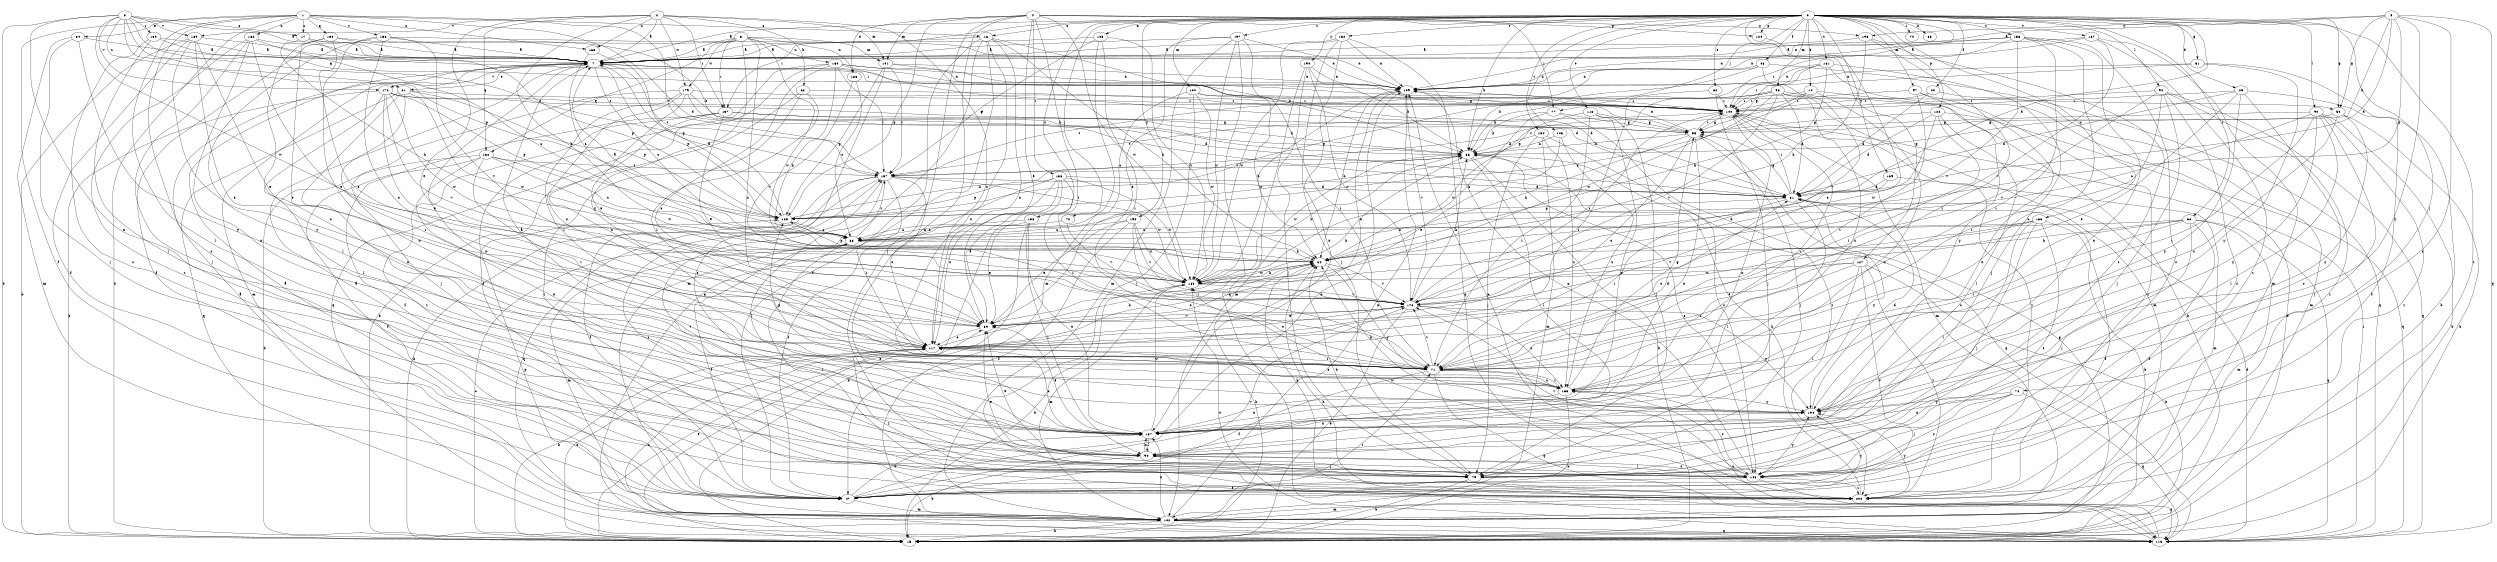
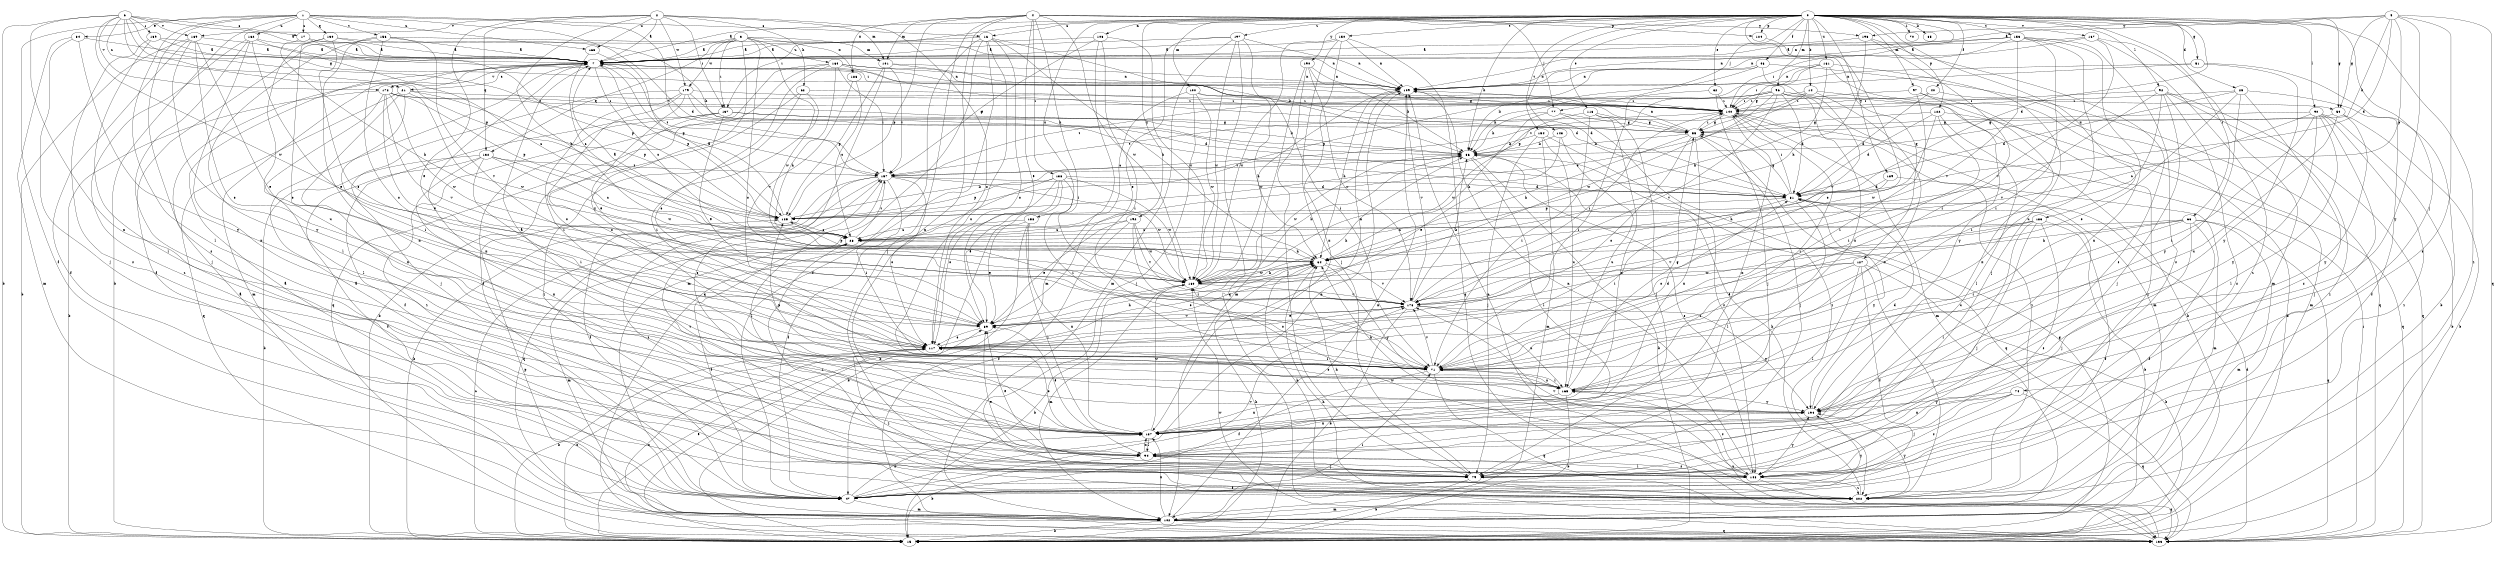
  strict digraph {
    0
    7
    14
    16
    25
    31
    32
    40
    46
    51
    54
    66
    70
-   72
    74
    77
    85
    86
    90
    92
    96
    97
    100
    103
    109
    116
    122
    124
    127
    137
    143
    150
    153
    154
    158
    161
    167
    183
    189
    190
    192
    197
    202
    157
    125
    187
    21
    172
    23
    102
    15
    140
    47
    64
    117
-   133 [label=113]
+   133
    165
    148
    194
    94
    71
    55
    79
    173
    180
    39
    1
    17
    34
    130
    156
    162
    163
    2
    62
    101
    132
    169
    179
    3
    164
    186
    4
    138
    193
    5
    6
    139
    0 -> 7 [label=a]
    0 -> 14 [label=b]
    0 -> 16 [label=c]
    0 -> 25 [label=d]
    0 -> 31 [label=d]
    0 -> 32 [label=e]
    0 -> 40 [label=f]
    0 -> 46 [label=f]
    0 -> 51 [label=g]
    0 -> 54 [label=g]
    0 -> 66 [label=i]
    0 -> 70 [label=i]
-   0 -> 72 [label=j]
    0 -> 74 [label=j]
    0 -> 77 [label=j]
    0 -> 85 [label=k]
    0 -> 86 [label=k]
    0 -> 90 [label=l]
    0 -> 92 [label=l]
    0 -> 96 [label=m]
    0 -> 97 [label=m]
    0 -> 100 [label=m]
    0 -> 103 [label=n]
    0 -> 109 [label=n]
    0 -> 116 [label=o]
    0 -> 122 [label=p]
    0 -> 124 [label=p]
    0 -> 127 [label=q]
    0 -> 137 [label=r]
    0 -> 143 [label=x]
    0 -> 150 [label=t]
    0 -> 153 [label=t]
    0 -> 154 [label=t]
    0 -> 158 [label=u]
    0 -> 161 [label=u]
    0 -> 167 [label=v]
    0 -> 183 [label=x]
    0 -> 189 [label=y]
    0 -> 190 [label=y]
    0 -> 192 [label=y]
    0 -> 197 [label=z]
    0 -> 202 [label=z]
    7 -> 109 [label=n]
    7 -> 157 [label=t]
    7 -> 125 [label=p]
    7 -> 187 [label=x]
    7 -> 21 [label=c]
    7 -> 172 [label=v]
    7 -> 23 [label=c]
    7 -> 102 [label=m]
    14 -> 157 [label=t]
    14 -> 187 [label=x]
    14 -> 23 [label=c]
    14 -> 15 [label=b]
    14 -> 140 [label=r]
    16 -> 7 [label=a]
    16 -> 86 [label=k]
    16 -> 102 [label=m]
    16 -> 47 [label=f]
    16 -> 64 [label=h]
    16 -> 117 [label=o]
    16 -> 133 [label=q]
    16 -> 165 [label=u]
    25 -> 31 [label=d]
    25 -> 140 [label=r]
    25 -> 47 [label=f]
    25 -> 117 [label=o]
    25 -> 148 [label=s]
    25 -> 194 [label=y]
    31 -> 125 [label=p]
    31 -> 15 [label=b]
    31 -> 140 [label=r]
    31 -> 194 [label=y]
    31 -> 94 [label=l]
    31 -> 71 [label=i]
    31 -> 55 [label=g]
    32 -> 140 [label=r]
    32 -> 71 [label=i]
    32 -> 79 [label=j]
    40 -> 31 [label=d]
    40 -> 102 [label=m]
    40 -> 140 [label=r]
    46 -> 86 [label=k]
    46 -> 109 [label=n]
    46 -> 125 [label=p]
    46 -> 133 [label=q]
    46 -> 173 [label=v]
    51 -> 109 [label=n]
    51 -> 15 [label=b]
    51 -> 194 [label=y]
    51 -> 55 [label=g]
    54 -> 15 [label=b]
    54 -> 165 [label=u]
    54 -> 194 [label=y]
    54 -> 55 [label=g]
    66 -> 23 [label=c]
    66 -> 102 [label=m]
    66 -> 47 [label=f]
    66 -> 64 [label=h]
    66 -> 133 [label=q]
    66 -> 165 [label=u]
    66 -> 71 [label=i]
    66 -> 79 [label=j]
-   72 -> 23 [label=c]
-   72 -> 173 [label=v]
    74 -> 187 [label=x]
    74 -> 133 [label=q]
    74 -> 148 [label=s]
    74 -> 194 [label=y]
    74 -> 79 [label=j]
    77 -> 86 [label=k]
    77 -> 202 [label=z]
    77 -> 64 [label=h]
    77 -> 55 [label=g]
    86 -> 157 [label=t]
    86 -> 15 [label=b]
    86 -> 133 [label=q]
    86 -> 148 [label=s]
    86 -> 94 [label=l]
    86 -> 180 [label=w]
    90 -> 202 [label=z]
    90 -> 23 [label=c]
    90 -> 15 [label=b]
    90 -> 194 [label=y]
    90 -> 94 [label=l]
    90 -> 71 [label=i]
    90 -> 55 [label=g]
    90 -> 79 [label=j]
    92 -> 202 [label=z]
    92 -> 140 [label=r]
    92 -> 133 [label=q]
    92 -> 148 [label=s]
    92 -> 71 [label=i]
    92 -> 79 [label=j]
    92 -> 173 [label=v]
    96 -> 31 [label=d]
    96 -> 86 [label=k]
    96 -> 157 [label=t]
    96 -> 102 [label=m]
    96 -> 15 [label=b]
    96 -> 140 [label=r]
    96 -> 165 [label=u]
    96 -> 173 [label=v]
    96 -> 180 [label=w]
    97 -> 202 [label=z]
    97 -> 187 [label=x]
    97 -> 140 [label=r]
    97 -> 71 [label=i]
    100 -> 23 [label=c]
    100 -> 140 [label=r]
    100 -> 64 [label=h]
    100 -> 79 [label=j]
    100 -> 180 [label=w]
    103 -> 7 [label=a]
    103 -> 157 [label=t]
    103 -> 102 [label=m]
    103 -> 71 [label=i]
    103 -> 180 [label=w]
    109 -> 140 [label=r]
    109 -> 64 [label=h]
    109 -> 173 [label=v]
    109 -> 180 [label=w]
    116 -> 187 [label=x]
    116 -> 71 [label=i]
    116 -> 55 [label=g]
    116 -> 79 [label=j]
    116 -> 180 [label=w]
    122 -> 31 [label=d]
    122 -> 133 [label=q]
    122 -> 94 [label=l]
    122 -> 71 [label=i]
    122 -> 55 [label=g]
    122 -> 180 [label=w]
    124 -> 117 [label=o]
    127 -> 202 [label=z]
    127 -> 15 [label=b]
    127 -> 47 [label=f]
    127 -> 94 [label=l]
    127 -> 71 [label=i]
    127 -> 180 [label=w]
    127 -> 39 [label=e]
    137 -> 86 [label=k]
    137 -> 202 [label=z]
    137 -> 47 [label=f]
    137 -> 117 [label=o]
    137 -> 55 [label=g]
    137 -> 39 [label=e]
    143 -> 86 [label=k]
    143 -> 165 [label=u]
    143 -> 39 [label=e]
    150 -> 7 [label=a]
    150 -> 109 [label=n]
    150 -> 187 [label=x]
    150 -> 133 [label=q]
    150 -> 79 [label=j]
    150 -> 180 [label=w]
    153 -> 7 [label=a]
    153 -> 109 [label=n]
    153 -> 187 [label=x]
    153 -> 140 [label=r]
    153 -> 165 [label=u]
    153 -> 148 [label=s]
    153 -> 71 [label=i]
    153 -> 173 [label=v]
    154 -> 86 [label=k]
    154 -> 102 [label=m]
    154 -> 165 [label=u]
    154 -> 148 [label=s]
    154 -> 79 [label=j]
    158 -> 187 [label=x]
    158 -> 23 [label=c]
    158 -> 15 [label=b]
    158 -> 94 [label=l]
    158 -> 39 [label=e]
    161 -> 109 [label=n]
    161 -> 125 [label=p]
    161 -> 140 [label=r]
    161 -> 64 [label=h]
    161 -> 194 [label=y]
    161 -> 79 [label=j]
    167 -> 7 [label=a]
    167 -> 109 [label=n]
    167 -> 202 [label=z]
    167 -> 102 [label=m]
    167 -> 173 [label=v]
    183 -> 23 [label=c]
    183 -> 47 [label=f]
    183 -> 117 [label=o]
    183 -> 148 [label=s]
    183 -> 94 [label=l]
    183 -> 79 [label=j]
    183 -> 173 [label=v]
    189 -> 31 [label=d]
    189 -> 102 [label=m]
    189 -> 64 [label=h]
    190 -> 86 [label=k]
    190 -> 109 [label=n]
    190 -> 102 [label=m]
    190 -> 79 [label=j]
    190 -> 173 [label=v]
    192 -> 23 [label=c]
    192 -> 47 [label=f]
    192 -> 71 [label=i]
    192 -> 173 [label=v]
    192 -> 180 [label=w]
    192 -> 39 [label=e]
    197 -> 7 [label=a]
    197 -> 109 [label=n]
    197 -> 102 [label=m]
    197 -> 133 [label=q]
    197 -> 71 [label=i]
    197 -> 180 [label=w]
    197 -> 39 [label=e]
    202 -> 7 [label=a]
    202 -> 86 [label=k]
    202 -> 109 [label=n]
    202 -> 157 [label=t]
    202 -> 102 [label=m]
    202 -> 64 [label=h]
    202 -> 194 [label=y]
    157 -> 31 [label=d]
    157 -> 15 [label=b]
    157 -> 47 [label=f]
    157 -> 117 [label=o]
    157 -> 133 [label=q]
    157 -> 94 [label=l]
    157 -> 71 [label=i]
    157 -> 180 [label=w]
    125 -> 7 [label=a]
    125 -> 86 [label=k]
    125 -> 23 [label=c]
    187 -> 117 [label=o]
    187 -> 94 [label=l]
    187 -> 180 [label=w]
    187 -> 39 [label=e]
    21 -> 125 [label=p]
    21 -> 187 [label=x]
    21 -> 140 [label=r]
    21 -> 133 [label=q]
    21 -> 71 [label=i]
    21 -> 180 [label=w]
    172 -> 125 [label=p]
    172 -> 15 [label=b]
    172 -> 140 [label=r]
    172 -> 94 [label=l]
    172 -> 55 [label=g]
    172 -> 173 [label=v]
    172 -> 180 [label=w]
    172 -> 39 [label=e]
    23 -> 7 [label=a]
    23 -> 202 [label=z]
    23 -> 157 [label=t]
    23 -> 102 [label=m]
    23 -> 47 [label=f]
    23 -> 64 [label=h]
    102 -> 7 [label=a]
    102 -> 109 [label=n]
    102 -> 125 [label=p]
    102 -> 187 [label=x]
    102 -> 15 [label=b]
    102 -> 133 [label=q]
    102 -> 71 [label=i]
    15 -> 23 [label=c]
    15 -> 64 [label=h]
    15 -> 117 [label=o]
    15 -> 55 [label=g]
    15 -> 39 [label=e]
    140 -> 7 [label=a]
    140 -> 202 [label=z]
    140 -> 157 [label=t]
    140 -> 187 [label=x]
    140 -> 102 [label=m]
    140 -> 55 [label=g]
    47 -> 7 [label=a]
    47 -> 109 [label=n]
    47 -> 187 [label=x]
    47 -> 102 [label=m]
    47 -> 194 [label=y]
    47 -> 173 [label=v]
    64 -> 125 [label=p]
    64 -> 117 [label=o]
    64 -> 194 [label=y]
    64 -> 173 [label=v]
    64 -> 180 [label=w]
    117 -> 109 [label=n]
    117 -> 202 [label=z]
    117 -> 15 [label=b]
    117 -> 64 [label=h]
    117 -> 71 [label=i]
    133 -> 31 [label=d]
    133 -> 140 [label=r]
    133 -> 64 [label=h]
    133 -> 117 [label=o]
    133 -> 165 [label=u]
    133 -> 180 [label=w]
    165 -> 7 [label=a]
    165 -> 125 [label=p]
    165 -> 187 [label=x]
    165 -> 15 [label=b]
    165 -> 140 [label=r]
    165 -> 117 [label=o]
    165 -> 148 [label=s]
    165 -> 194 [label=y]
    165 -> 71 [label=i]
    165 -> 55 [label=g]
    148 -> 109 [label=n]
    148 -> 202 [label=z]
    148 -> 47 [label=f]
    148 -> 133 [label=q]
    148 -> 194 [label=y]
    148 -> 94 [label=l]
    148 -> 173 [label=v]
    148 -> 180 [label=w]
    148 -> 39 [label=e]
    194 -> 31 [label=d]
    194 -> 187 [label=x]
    194 -> 64 [label=h]
    94 -> 187 [label=x]
    94 -> 15 [label=b]
    94 -> 148 [label=s]
    94 -> 79 [label=j]
    94 -> 39 [label=e]
    71 -> 31 [label=d]
    71 -> 47 [label=f]
    71 -> 133 [label=q]
    71 -> 165 [label=u]
    71 -> 173 [label=v]
    55 -> 86 [label=k]
    55 -> 109 [label=n]
    55 -> 187 [label=x]
    55 -> 140 [label=r]
    55 -> 64 [label=h]
    55 -> 117 [label=o]
    55 -> 79 [label=j]
    79 -> 157 [label=t]
    79 -> 15 [label=b]
    79 -> 64 [label=h]
    173 -> 86 [label=k]
    173 -> 15 [label=b]
    173 -> 140 [label=r]
    173 -> 117 [label=o]
    173 -> 165 [label=u]
    173 -> 194 [label=y]
    173 -> 39 [label=e]
    180 -> 86 [label=k]
    180 -> 102 [label=m]
    180 -> 15 [label=b]
    180 -> 64 [label=h]
    180 -> 173 [label=v]
    39 -> 86 [label=k]
    39 -> 117 [label=o]
    39 -> 173 [label=v]
    1 -> 16 [label=c]
    1 -> 31 [label=d]
    1 -> 157 [label=t]
    1 -> 15 [label=b]
    1 -> 47 [label=f]
    1 -> 148 [label=s]
    1 -> 94 [label=l]
    1 -> 17 [label=c]
    1 -> 34 [label=e]
    1 -> 130 [label=q]
    1 -> 156 [label=t]
    1 -> 162 [label=u]
    1 -> 163 [label=u]
    17 -> 7 [label=a]
    17 -> 125 [label=p]
    17 -> 64 [label=h]
    34 -> 7 [label=a]
    34 -> 102 [label=m]
    34 -> 194 [label=y]
    34 -> 79 [label=j]
    130 -> 7 [label=a]
    130 -> 86 [label=k]
    130 -> 117 [label=o]
    130 -> 165 [label=u]
    130 -> 39 [label=e]
    156 -> 7 [label=a]
    156 -> 109 [label=n]
    156 -> 187 [label=x]
    156 -> 117 [label=o]
    156 -> 94 [label=l]
    156 -> 173 [label=v]
    162 -> 7 [label=a]
    162 -> 202 [label=z]
    162 -> 187 [label=x]
    162 -> 23 [label=c]
    162 -> 79 [label=j]
    162 -> 39 [label=e]
    163 -> 125 [label=p]
    163 -> 23 [label=c]
    2 -> 7 [label=a]
    2 -> 137 [label=r]
    2 -> 64 [label=h]
    2 -> 117 [label=o]
    2 -> 39 [label=e]
    2 -> 163 [label=u]
    2 -> 62 [label=h]
    2 -> 101 [label=m]
    2 -> 132 [label=q]
    2 -> 169 [label=v]
    2 -> 179 [label=w]
    62 -> 202 [label=z]
    62 -> 15 [label=b]
    62 -> 140 [label=r]
    62 -> 71 [label=i]
    101 -> 31 [label=d]
    101 -> 109 [label=n]
    101 -> 157 [label=t]
    101 -> 125 [label=p]
    101 -> 148 [label=s]
    132 -> 157 [label=t]
    132 -> 187 [label=x]
    132 -> 23 [label=c]
    132 -> 15 [label=b]
    132 -> 47 [label=f]
    132 -> 71 [label=i]
    132 -> 180 [label=w]
    169 -> 7 [label=a]
    169 -> 15 [label=b]
    169 -> 47 [label=f]
    169 -> 117 [label=o]
    169 -> 194 [label=y]
    169 -> 39 [label=e]
    179 -> 31 [label=d]
    179 -> 86 [label=k]
    179 -> 140 [label=r]
    179 -> 117 [label=o]
    179 -> 71 [label=i]
    179 -> 79 [label=j]
    179 -> 39 [label=e]
    3 -> 7 [label=a]
    3 -> 137 [label=r]
    3 -> 47 [label=f]
    3 -> 117 [label=o]
    3 -> 71 [label=y]
    3 -> 180 [label=w]
    3 -> 101 [label=m]
    3 -> 132 [label=q]
    3 -> 179 [label=w]
    3 -> 164 [label=u]
    3 -> 186 [label=x]
    164 -> 31 [label=d]
    164 -> 109 [label=n]
    164 -> 157 [label=i]
    164 -> 47 [label=f]
    164 -> 64 [label=h]
    164 -> 117 [label=o]
    164 -> 133 [label=q]
    164 -> 55 [label=g]
    186 -> 23 [label=c]
    186 -> 173 [label=v]
    4 -> 77 [label=j]
    4 -> 124 [label=p]
    4 -> 125 [label=p]
    4 -> 187 [label=x]
    4 -> 71 [label=i]
    4 -> 79 [label=j]
    4 -> 180 [label=w]
    4 -> 39 [label=e]
    4 -> 101 [label=m]
    4 -> 186 [label=x]
    4 -> 138 [label=r]
    4 -> 193 [label=y]
    138 -> 31 [label=d]
    138 -> 125 [label=p]
    138 -> 15 [label=b]
    138 -> 47 [label=f]
    138 -> 117 [label=o]
    138 -> 71 [label=i]
    138 -> 180 [label=w]
    138 -> 39 [label=e]
    193 -> 7 [label=a]
    193 -> 64 [label=h]
    193 -> 148 [label=s]
    193 -> 71 [label=i]
    5 -> 7 [label=a]
    5 -> 31 [label=d]
    5 -> 54 [label=g]
    5 -> 86 [label=k]
    5 -> 125 [label=p]
    5 -> 133 [label=q]
    5 -> 148 [label=s]
    5 -> 194 [label=y]
    5 -> 193 [label=y]
    6 -> 7 [label=a]
    6 -> 54 [label=g]
    6 -> 157 [label=t]
    6 -> 125 [label=p]
    6 -> 187 [label=x]
    6 -> 21 [label=c]
    6 -> 172 [label=v]
    6 -> 15 [label=b]
    6 -> 180 [label=w]
    6 -> 17 [label=c]
    6 -> 169 [label=v]
    6 -> 139 [label=r]
    139 -> 7 [label=a]
    139 -> 140 [label=r]
    139 -> 148 [label=s]
    139 -> 94 [label=l]
  }
